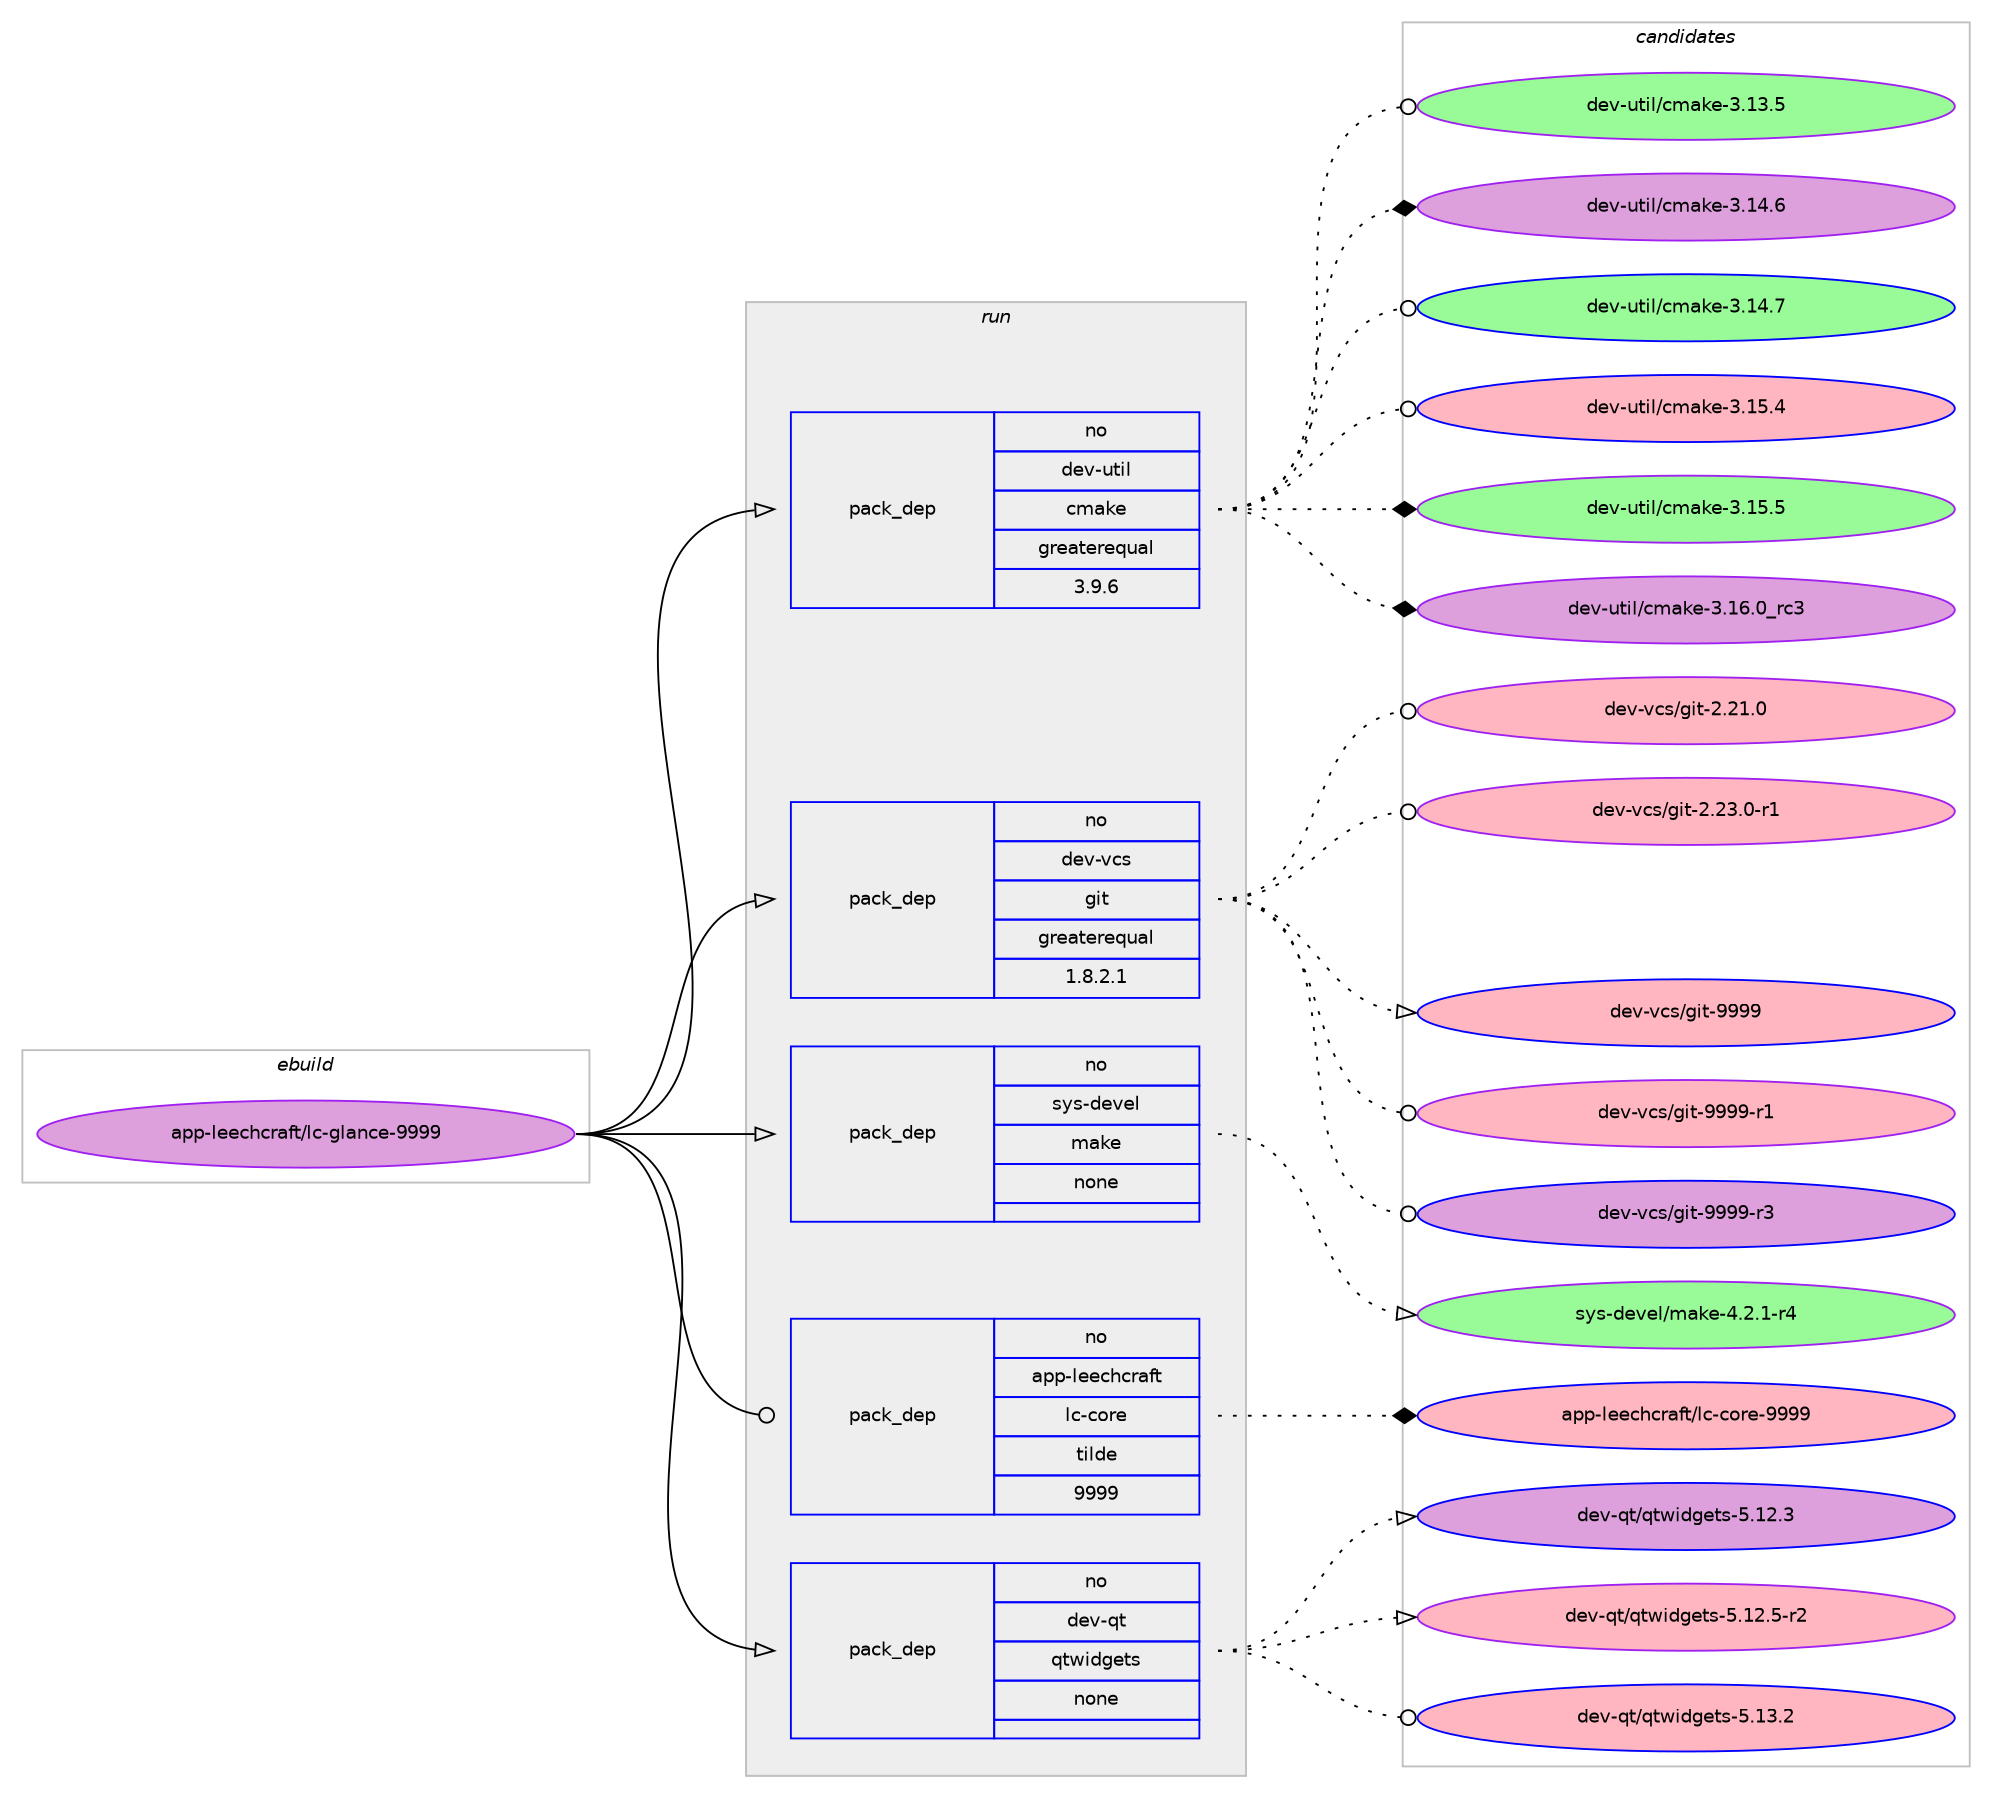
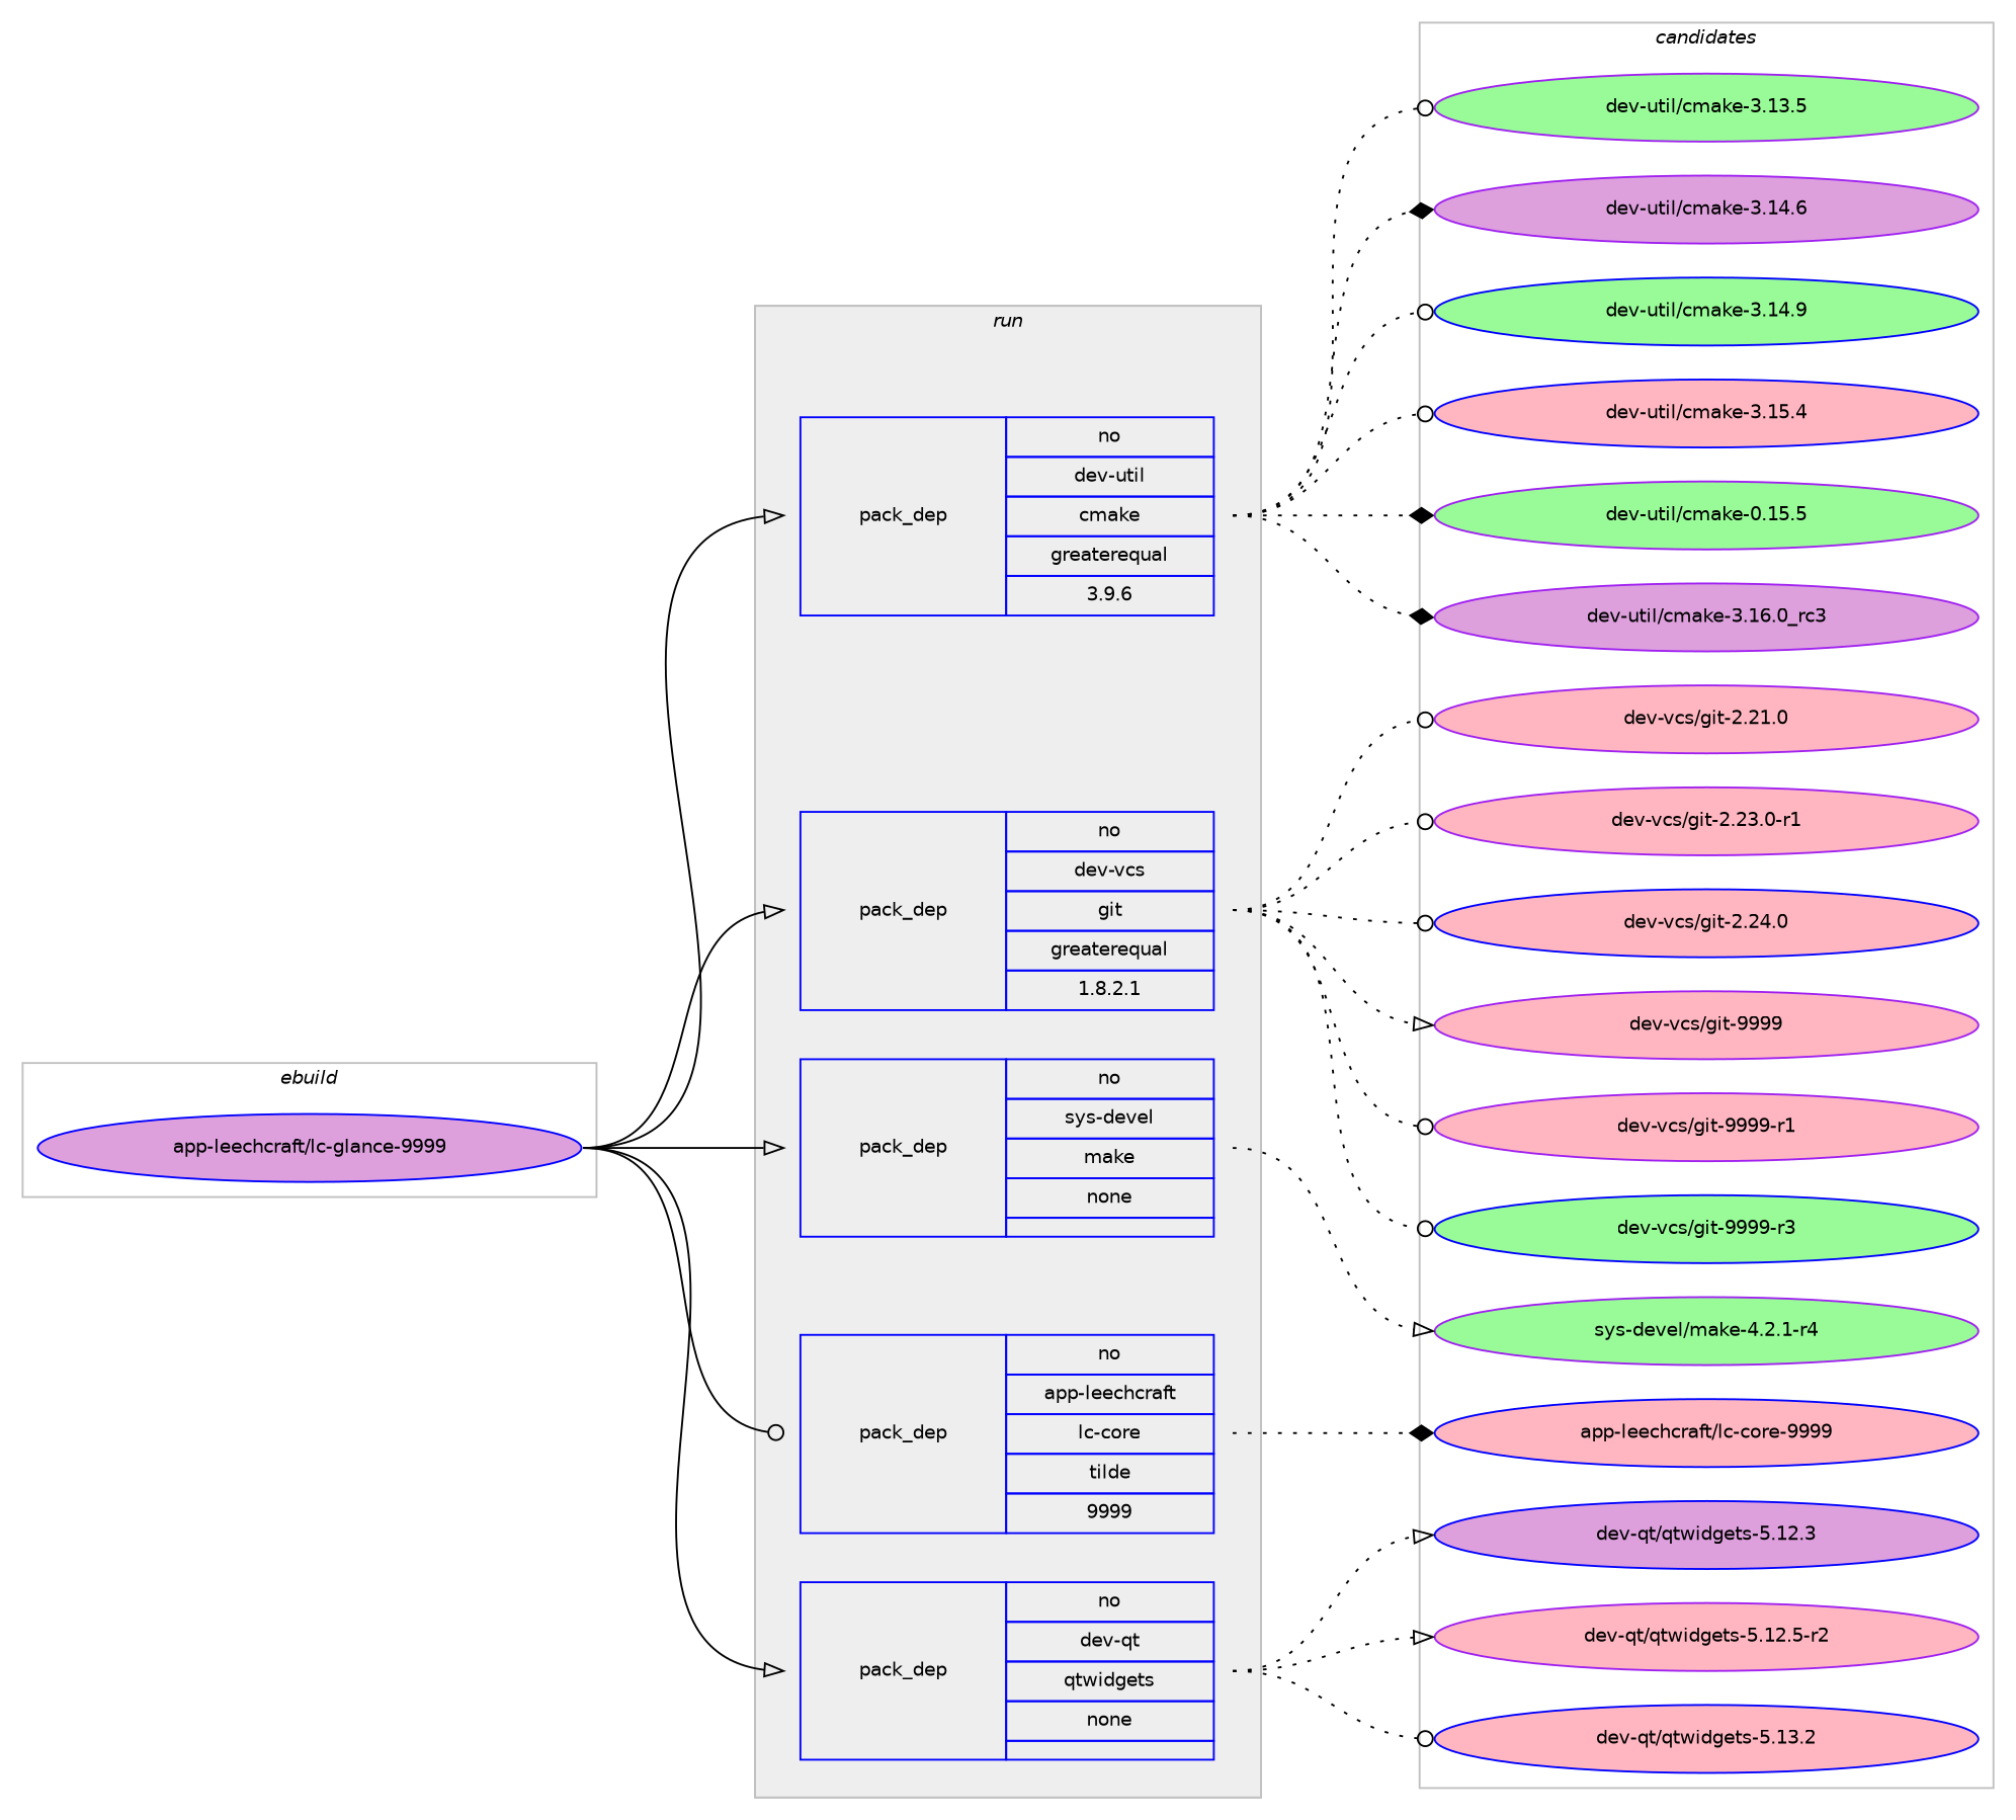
  digraph {
    compound=true
    concentrate=true
    fontname=Helvetica
    fontsize=10
    newrank=true
    rankdir=LR
    ranksep=1.5
    node [color=blue fillcolor=lightpink fontname=Helvetica fontsize=10 style=filled]
    edge [arrowhead=odot headport=w style=dotted tailport=e weight=100]
-   n1 [color=purple fillcolor=plum label="app-leechcraft/lc-glance-9999" width=4]
+   n1 [fillcolor=plum label="app-leechcraft/lc-glance-9999" width=4]
    n2 [label=<<TABLE BORDER="0" CELLBORDER="1" CELLSPACING="0" CELLPADDING="4" WIDTH="220"><TR><TD ROWSPAN="6" CELLPADDING="30">pack_dep</TD></TR><TR><TD WIDTH="110">no</TD></TR><TR><TD>dev-util</TD></TR><TR><TD>cmake</TD></TR><TR><TD>greaterequal</TD></TR><TR><TD>3.9.6</TD></TR></TABLE>> shape=none fillcolor="" style=""]
    n3 [label=<<TABLE BORDER="0" CELLBORDER="1" CELLSPACING="0" CELLPADDING="4" WIDTH="220"><TR><TD ROWSPAN="6" CELLPADDING="30">pack_dep</TD></TR><TR><TD WIDTH="110">no</TD></TR><TR><TD>dev-vcs</TD></TR><TR><TD>git</TD></TR><TR><TD>greaterequal</TD></TR><TR><TD>1.8.2.1</TD></TR></TABLE>> shape=none fillcolor="" style=""]
    n4 [label=<<TABLE BORDER="0" CELLBORDER="1" CELLSPACING="0" CELLPADDING="4" WIDTH="220"><TR><TD ROWSPAN="6" CELLPADDING="30">pack_dep</TD></TR><TR><TD WIDTH="110">no</TD></TR><TR><TD>sys-devel</TD></TR><TR><TD>make</TD></TR><TR><TD>none</TD></TR><TR><TD></TD></TR></TABLE>> shape=none fillcolor="" style=""]
    n5 [label=<<TABLE BORDER="0" CELLBORDER="1" CELLSPACING="0" CELLPADDING="4" WIDTH="220"><TR><TD ROWSPAN="6" CELLPADDING="30">pack_dep</TD></TR><TR><TD WIDTH="110">no</TD></TR><TR><TD>app-leechcraft</TD></TR><TR><TD>lc-core</TD></TR><TR><TD>tilde</TD></TR><TR><TD>9999</TD></TR></TABLE>> shape=none fillcolor="" style=""]
    n6 [label=<<TABLE BORDER="0" CELLBORDER="1" CELLSPACING="0" CELLPADDING="4" WIDTH="220"><TR><TD ROWSPAN="6" CELLPADDING="30">pack_dep</TD></TR><TR><TD WIDTH="110">no</TD></TR><TR><TD>dev-qt</TD></TR><TR><TD>qtwidgets</TD></TR><TR><TD>none</TD></TR><TR><TD></TD></TR></TABLE>> shape=none fillcolor="" style=""]
    n7 [color=purple fillcolor=palegreen label="dev-util/cmake-3.13.5" width=4]
    n8 [color=purple fillcolor=plum label="dev-util/cmake-3.14.6" width=4]
-   n9 [fillcolor=palegreen label="dev-util/cmake-3.14.7" width=4]
+   n9 [fillcolor=palegreen label="dev-util/cmake-3.14.9" width=4]
    n10 [label="dev-util/cmake-3.15.4" width=4]
-   n11 [color=purple fillcolor=palegreen label="dev-util/cmake-3.15.5" width=4]
+   n11 [color=purple fillcolor=palegreen label="dev-util/cmake-0.15.5" width=4]
    n12 [color=purple fillcolor=plum label="dev-util/cmake-3.16.0_rc3" width=4]
    n13 [color=purple label="dev-vcs/git-2.21.0" width=4]
    n14 [color=purple label="dev-vcs/git-2.23.0-r1" width=4]
-   n16 [label="dev-vcs/git-9999" width=4]
+   n15 [label="dev-vcs/git-2.24.0" width=4]
+   n16 [color=purple label="dev-vcs/git-9999" width=4]
    n17 [color=purple label="dev-vcs/git-9999-r1" width=4]
-   n18 [fillcolor=plum label="dev-vcs/git-9999-r3" width=4]
+   n18 [fillcolor=palegreen label="dev-vcs/git-9999-r3" width=4]
    n19 [color=purple fillcolor=palegreen label="sys-devel/make-4.2.1-r4" width=4]
    n20 [label="app-leechcraft/lc-core-9999" width=4]
    n21 [fillcolor=plum label="dev-qt/qtwidgets-5.12.3" width=4]
    n22 [color=purple label="dev-qt/qtwidgets-5.12.5-r2" width=4]
    n23 [label="dev-qt/qtwidgets-5.13.2" width=4]
    subgraph cluster_1 {
      color=gray
      label=<<i>ebuild</i>>
      rank=same
      n1
    }
    subgraph cluster_2 {
      color=gray
      label=<<i>dependencies</i>>
      subgraph cluster_3 {
        color=gray
        fillcolor="#eeeeee"
        label=<<i>compile</i>>
        style=filled
        subgraph sub_4 {
          color=gray
          fillcolor="#eeeeee"
          label=<<i>compile</i>>
          style=filled
          n2
        }
        subgraph sub_5 {
          color=gray
          fillcolor="#eeeeee"
          label=<<i>compile</i>>
          style=filled
          n3
        }
        subgraph sub_6 {
          color=gray
          fillcolor="#eeeeee"
          label=<<i>compile</i>>
          style=filled
          n4
        }
      }
      subgraph cluster_7 {
        color=gray
        fillcolor="#eeeeee"
        label=<<i>compile and run</i>>
        style=filled
        subgraph sub_8 {
          color=gray
          fillcolor="#eeeeee"
          label=<<i>compile and run</i>>
          style=filled
          n5
        }
        subgraph sub_9 {
          color=gray
          fillcolor="#eeeeee"
          label=<<i>compile and run</i>>
          style=filled
          n6
        }
      }
      subgraph cluster_10 {
        color=gray
        fillcolor="#eeeeee"
        label=<<i>run</i>>
        style=filled
      }
    }
    subgraph cluster_11 {
      color=gray
      label=<<i>candidates</i>>
      rank=same
      subgraph sub_12 {
        color=black
        label=<<i>candidates</i>>
        nodesep=1
        rank=same
        n7
        n8
        n9
        n10
        n11
        n12
      }
      subgraph sub_13 {
        color=black
        label=<<i>candidates</i>>
        nodesep=1
        rank=same
        n13
        n14
+       n15
        n16
        n17
        n18
      }
      subgraph sub_14 {
        color=black
        label=<<i>candidates</i>>
        nodesep=1
        rank=same
        n19
      }
      subgraph sub_15 {
        color=black
        label=<<i>candidates</i>>
        nodesep=1
        rank=same
        n20
      }
      subgraph sub_16 {
        color=black
        label=<<i>candidates</i>>
        nodesep=1
        rank=same
        n21
        n22
        n23
      }
    }
    n1 -> n2 [arrowhead=onormal style=solid weight=20]
    n1 -> n3 [arrowhead=onormal style=solid weight=20]
    n1 -> n4 [arrowhead=onormal style=solid weight=20]
    n1 -> n5 [style=solid weight=20]
    n1 -> n6 [arrowhead=onormal style=solid weight=20]
    n2 -> n7
    n2 -> n8 [arrowhead=diamond]
    n2 -> n9
    n2 -> n10
    n2 -> n11 [arrowhead=diamond]
    n2 -> n12 [arrowhead=diamond]
    n3 -> n13
    n3 -> n14
+   n3 -> n15
    n3 -> n16 [arrowhead=onormal]
    n3 -> n17
    n3 -> n18
    n4 -> n19 [arrowhead=onormal]
    n5 -> n20 [arrowhead=diamond]
    n6 -> n21 [arrowhead=onormal]
    n6 -> n22 [arrowhead=onormal]
    n6 -> n23
  }
